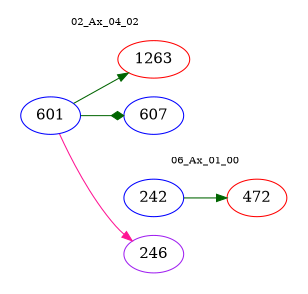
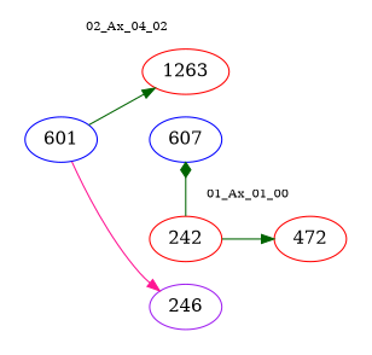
  digraph {
    rankdir=LR
    node [color=blue]
    edge [arrowhead=normal color=darkgreen]
    n1 [label=601]
    n2 [label=607]
    n3 [color=red label=1263]
-   n4 [label=242]
+   n4 [color=red label=242]
    n5 [color=purple label=246]
    n6 [color=red label=472]
    subgraph cluster_1 {
      color=white
      fontsize=10
      label="02_Ax_04_02"
      n1
      n2
      n3
    }
    subgraph cluster_2 {
      color=white
      fontsize=10
-     label="06_Ax_01_00"
+     label="01_Ax_01_00"
      n4
      n5
      n6
    }
-   n1 -> n2 [arrowhead=diamond]
+   n4 -> n2 [arrowhead=diamond]
    n1 -> n3
    n1 -> n5 [color=deeppink]
    n4 -> n6
  }
